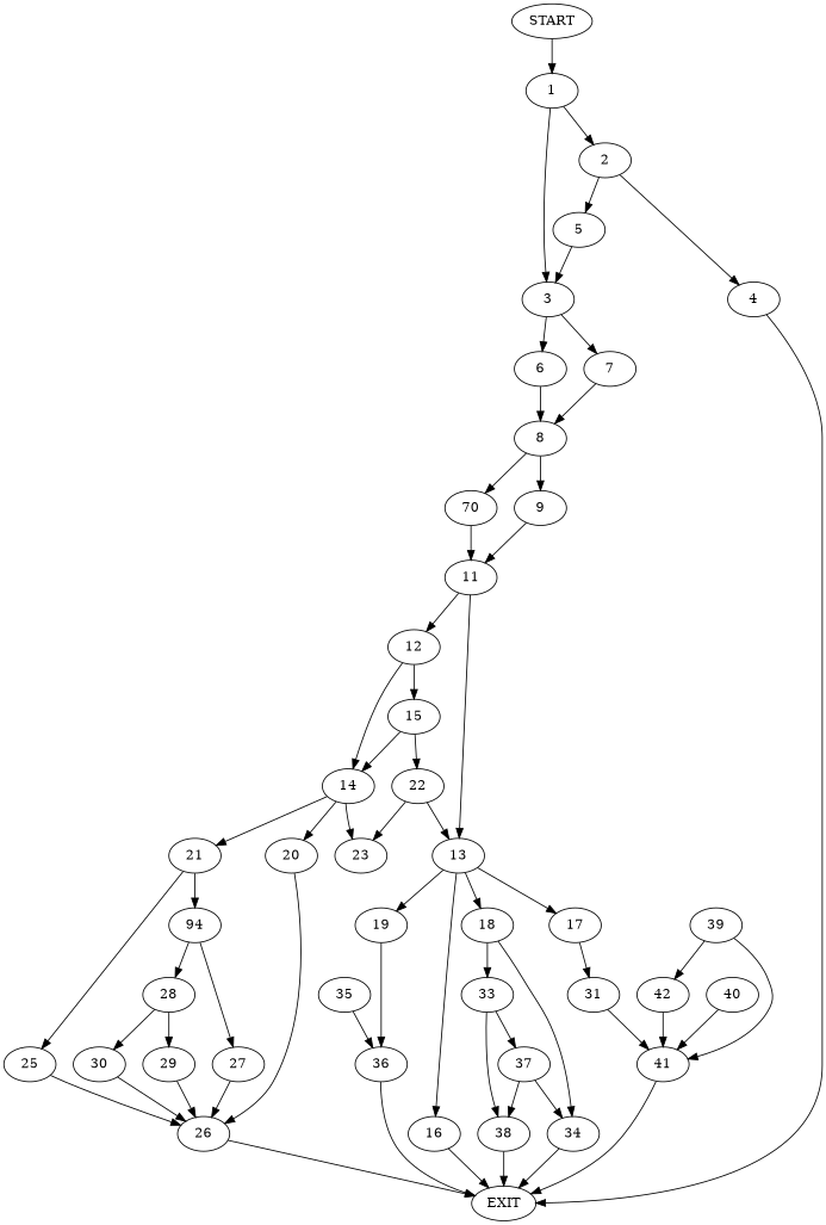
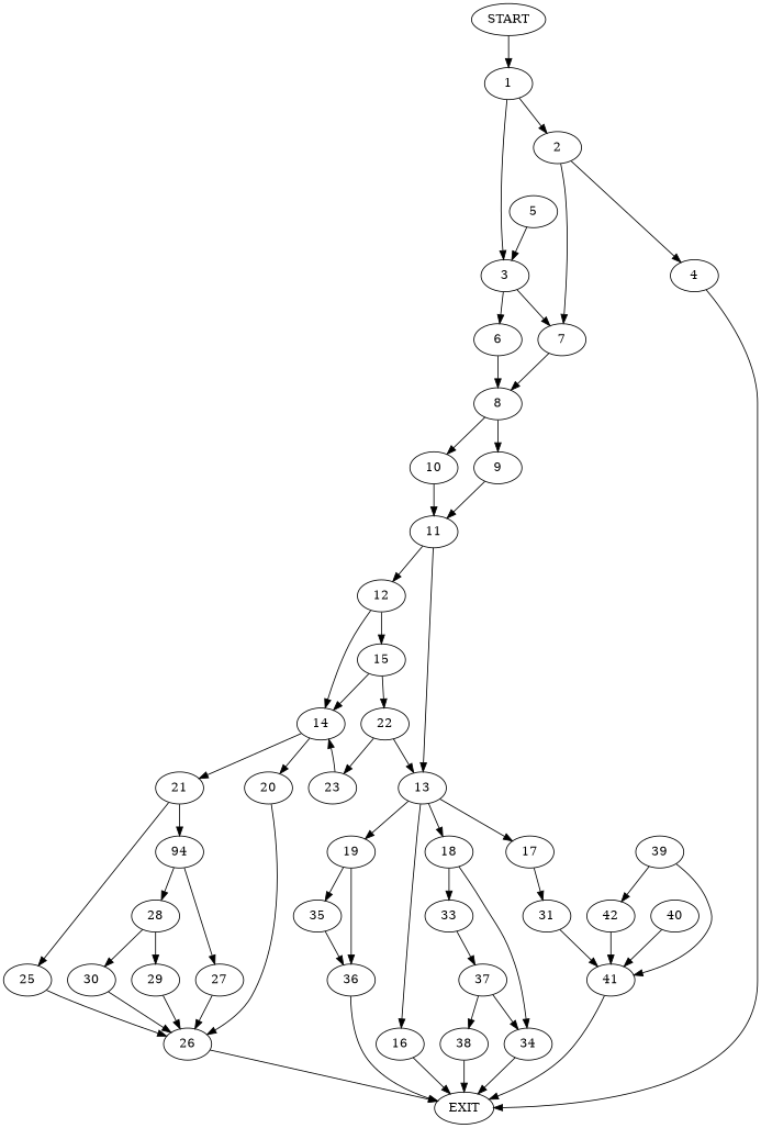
  digraph {
    n1 [label=START]
    1
    2
    3
    n5 [label=EXIT]
    4
    5
    6
    7
    8
    9
-   10 [label=70]
+   10
    11
    12
    13
    14
    15
    16
    17
    18
    19
    20
    21
    22
    31
    33
    34
    35
    36
    26
    n31 [label=94]
    25
    23
    41
    37
    38
    27
    28
    29
    30
    39
    42
    40
    n1 -> 1
    1 -> 2
    1 -> 3
    2 -> 4
-   2 -> 5
+   2 -> 7
    3 -> 6
    3 -> 7
    4 -> n5
    5 -> 3
    6 -> 8
    7 -> 8
    8 -> 9
    8 -> 10
    9 -> 11
    10 -> 11
    11 -> 12
    11 -> 13
    12 -> 14
    12 -> 15
    13 -> 16
    13 -> 17
    13 -> 18
    13 -> 19
    14 -> 20
    14 -> 21
    15 -> 14
    15 -> 22
    16 -> n5
    17 -> 31
    18 -> 33
    18 -> 34
+   19 -> 35
    19 -> 36
    20 -> 26
    21 -> n31
    21 -> 25
    22 -> 13
    22 -> 23
    31 -> 41
    33 -> 37
-   33 -> 38
    34 -> n5
    35 -> 36
    36 -> n5
    26 -> n5
    n31 -> 27
    n31 -> 28
    25 -> 26
-   14 -> 23
+   23 -> 14
    41 -> n5
    37 -> 34
    37 -> 38
    38 -> n5
    27 -> 26
    28 -> 29
    28 -> 30
    29 -> 26
    30 -> 26
    39 -> 41
    39 -> 42
    42 -> 41
    40 -> 41
  }
